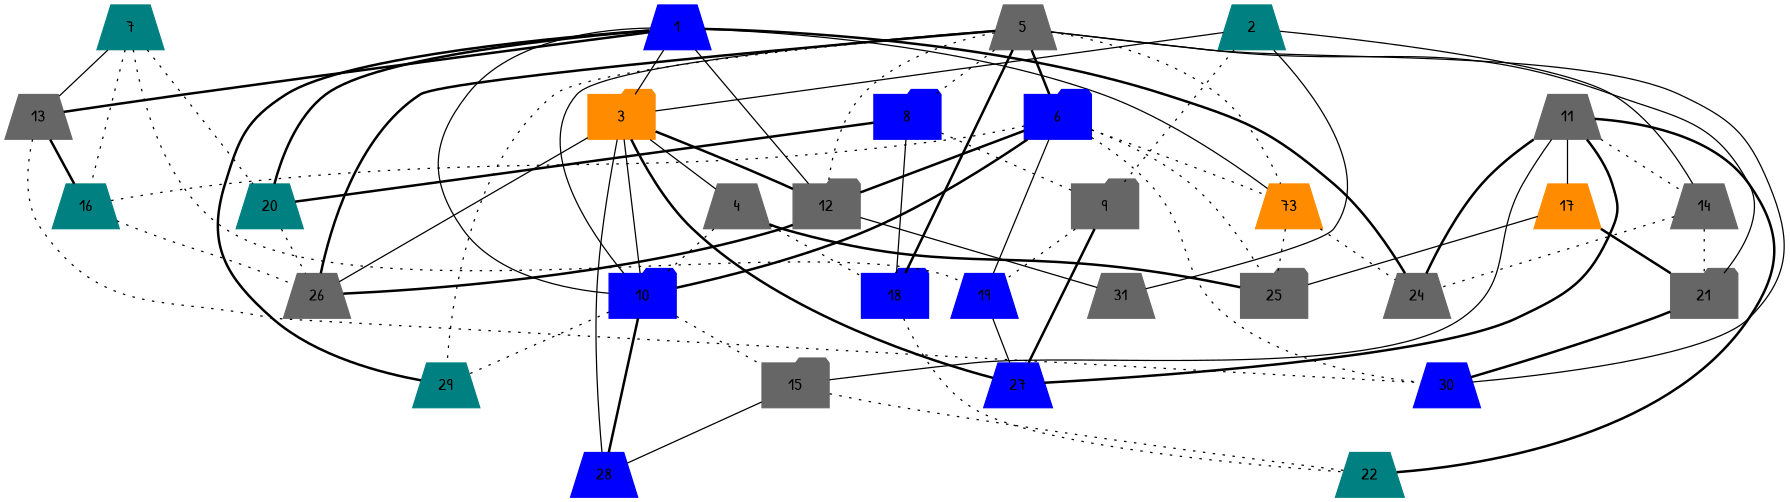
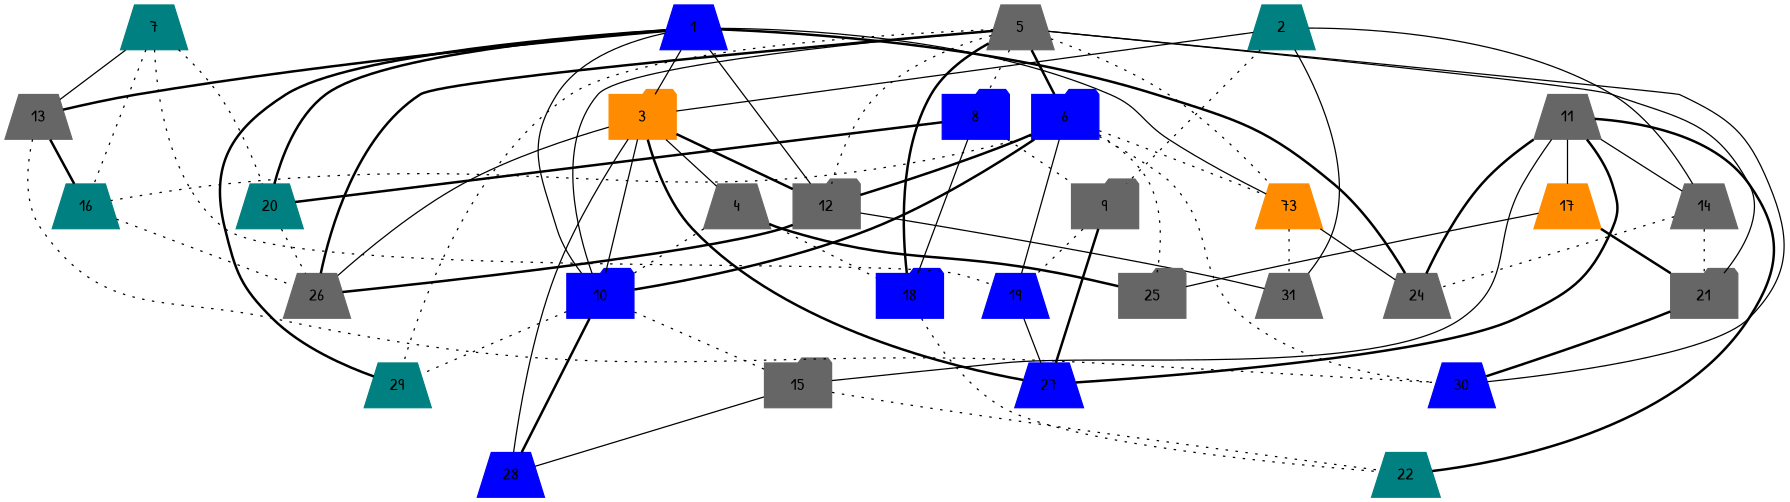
  graph {
    fontname="Patrick Hand"
    node [color=gray40 fontname="Patrick Hand" shape=trapezium style=filled]
    edge [fontname="Patrick Hand" style=dotted weight=1.0]
    1 [color=blue]
    3 [color=darkorange shape=folder]
    10 [color=blue shape=folder]
    12 [shape=folder]
    13
    20 [color=teal]
    n7 [color=darkorange label=73]
    24
    29 [color=teal]
    4
    26
    27 [color=blue]
    28 [color=blue]
    15 [shape=folder]
    31
    30 [color=blue]
    16 [color=teal]
    2 [color=teal]
    9 [shape=folder]
    14
    19 [color=blue]
    21 [shape=folder]
    18 [color=blue shape=folder]
    25 [shape=folder]
    22 [color=teal]
    5
    6 [color=blue shape=folder]
    8 [color=blue shape=folder]
    7 [color=teal]
    11
    17 [color=darkorange]
    1 -- 3 [style=solid]
    1 -- 10 [style=solid]
    1 -- 12 [style=solid weight=2.0]
    1 -- 13 [style=bold]
    1 -- 20 [style=bold]
    1 -- n7 [style=solid weight=2.0]
    1 -- 24 [style=bold]
    1 -- 29 [style=bold]
    3 -- 10 [style=solid weight=3.0]
    3 -- 12 [style=bold]
    3 -- 4 [style=solid]
    3 -- 26 [style=solid weight=2.0]
    3 -- 27 [style=bold]
    3 -- 28 [style=solid weight=2.0]
    10 -- 29 [weight=2.0]
    10 -- 28 [style=bold]
    10 -- 15 [weight=2.0]
    12 -- 26 [style=bold]
    12 -- 31 [style=solid]
    13 -- 30
    13 -- 16 [style=bold]
    20 -- 26
-   n7 -- 24
-   n7 -- 25
+   n7 -- 24 [style=solid]
+   n7 -- 31
    4 -- 10
    4 -- 18
    4 -- 25 [style=bold]
    15 -- 28 [style=solid]
    15 -- 22
    16 -- 26
    2 -- 3 [style=solid]
    2 -- 31 [style=solid]
    2 -- 9
    2 -- 14 [style=solid]
    9 -- 27 [style=bold]
    9 -- 19
    14 -- 24
    14 -- 21
    19 -- 27 [style=solid]
    21 -- 30 [style=bold]
    18 -- 22
    5 -- 10 [style=solid]
    5 -- 12
    5 -- n7 [weight=2.0]
    5 -- 29
    5 -- 26 [style=bold]
    5 -- 30 [style=solid]
    5 -- 21 [style=solid]
    5 -- 18 [style=bold]
    5 -- 6 [style=bold weight=2.0]
    5 -- 8
    6 -- 10 [style=bold]
    6 -- 12 [style=bold]
    6 -- n7 [weight=2.0]
    6 -- 30
    6 -- 16
    6 -- 19 [style=solid]
    6 -- 25
    8 -- 20 [style=bold]
    8 -- 9
    8 -- 18 [style=solid]
    7 -- 13 [style=solid]
    7 -- 20
    7 -- 16
    7 -- 19
    11 -- 24 [style=bold]
    11 -- 27 [style=bold]
    11 -- 15 [style=solid weight=2.0]
-   11 -- 14
+   11 -- 14 [style=solid]
    11 -- 22 [style=bold weight=2.0]
    11 -- 17 [style=solid weight=2.0]
    17 -- 21 [style=bold]
    17 -- 25 [style=solid]
  }
